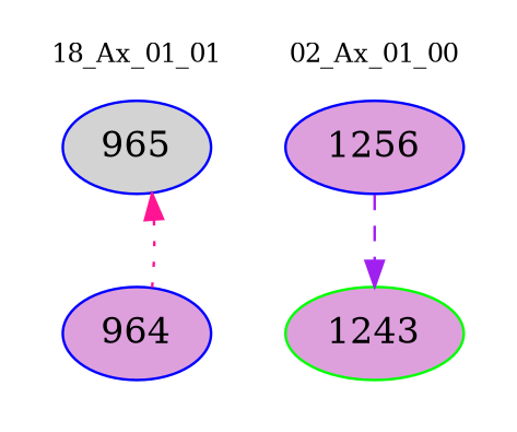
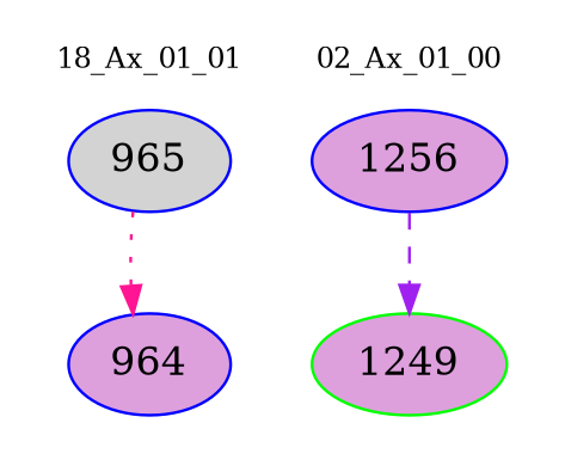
  digraph {
    node [color=blue fillcolor=plum style=filled]
    n1 [fillcolor=lightgrey label=965]
    n2 [label=964]
    n3 [label=1256]
-   n4 [color=green label=1243]
+   n4 [color=green label=1249]
    subgraph cluster_1 {
      color=white
      fontsize=10
      label="18_Ax_01_01"
      n1
      n2
    }
    subgraph cluster_2 {
      color=white
      fontsize=10
      label="02_Ax_01_00"
      n3
      n4
    }
-   n2 -> n1 [color=deeppink style=dotted]
+   n1 -> n2 [color=deeppink style=dotted]
    n3 -> n4 [color=purple style=dashed]
  }
